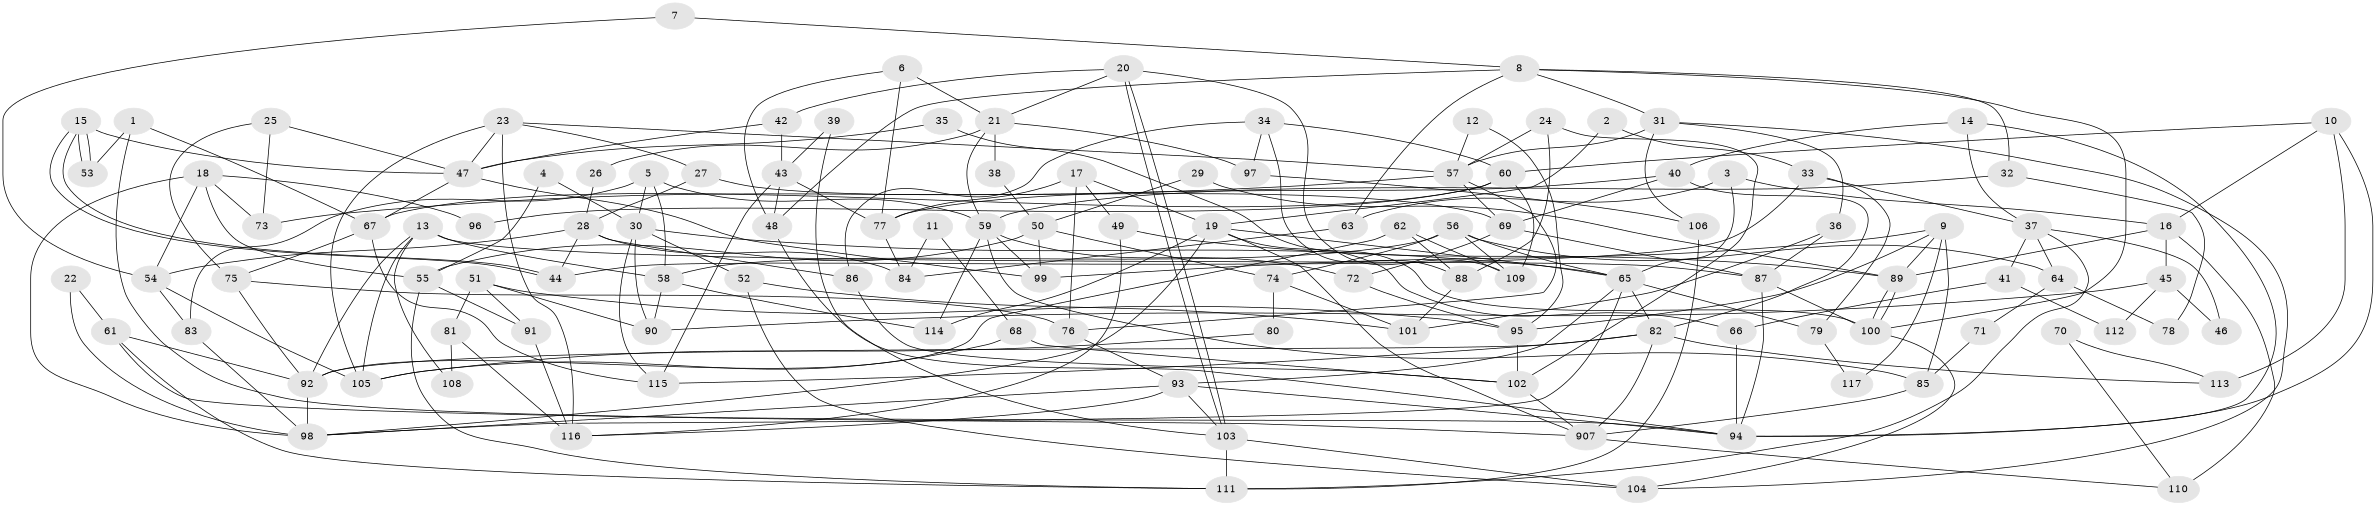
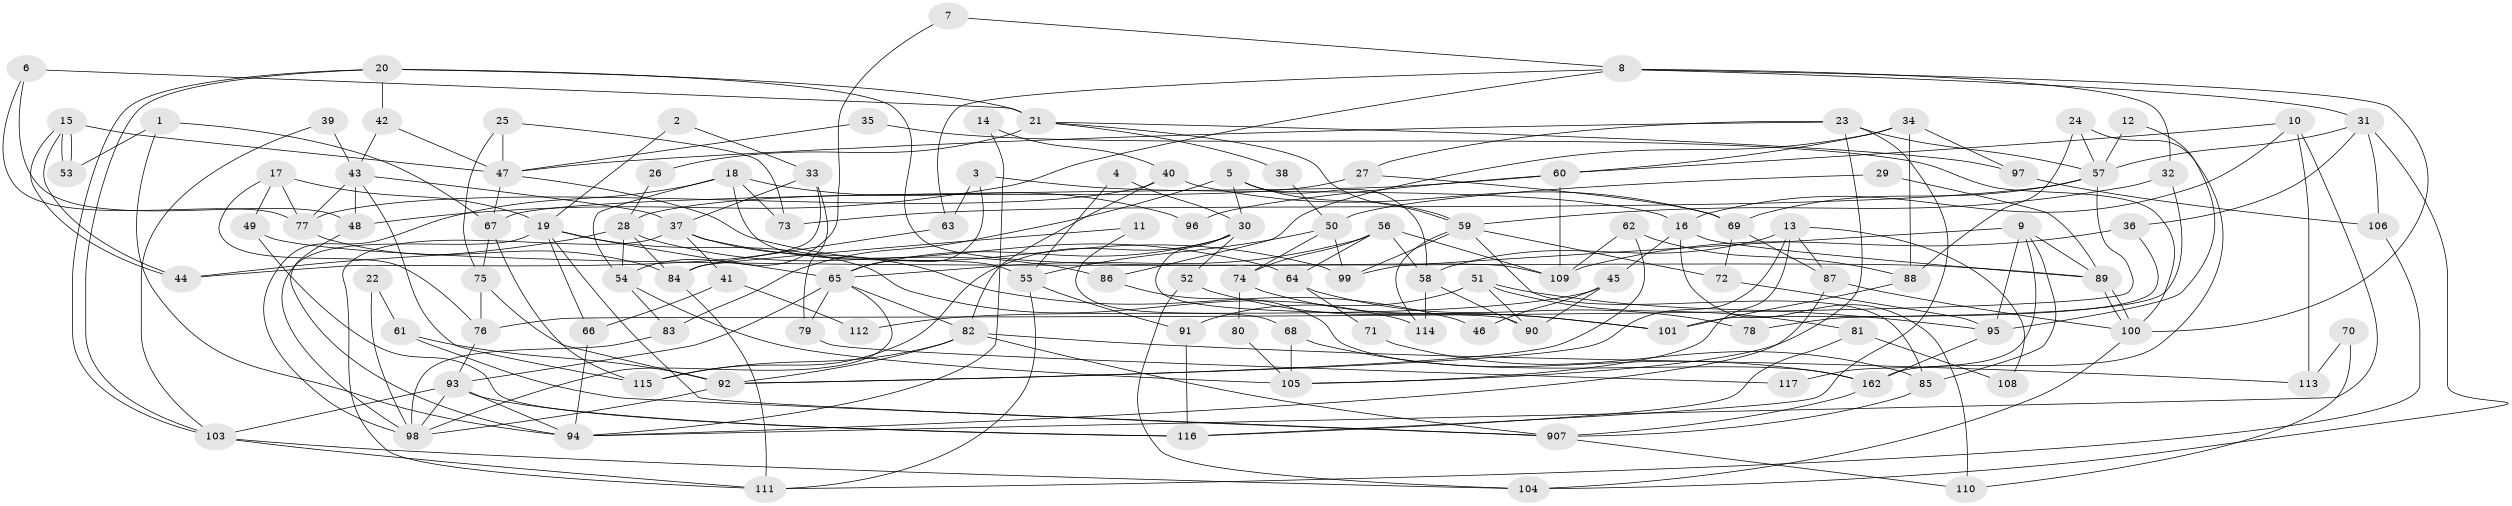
  graph {
    node [color=gray90 style=filled]
    1
    53
    67
    94
    75
    115
    2
    19
    33
    65
    98
    66
    n13 [label=907]
    114
    37
    44
    79
    3
    16
    63
    89
    45
    110
    84
    82
    93
    4
    30
    55
    52
    90
    111
    91
    5
    58
    59
    83
    85
    99
    72
    6
    21
    48
    77
    26
    38
    97
    7
    8
    54
    31
    32
    100
    105
    57
    36
    104
    106
    78
    9
    95
    117
-   102
+   102 [label=162]
    10
    60
    113
    96
    109
    11
    68
    12
    76
    73
    69
    13
    87
    92
    108
    14
    40
    41
    46
    64
    15
    47
    112
    17
    49
    116
    18
    20
    42
    103
    43
    28
    50
    22
    61
    23
    27
    24
    88
    101
    25
    86
    29
    74
    34
    35
    71
    39
    80
    51
    81
    56
    62
    70
    1 -- 53
    1 -- 67
    1 -- 94
    67 -- 75
    67 -- 115
    75 -- 76
    75 -- 92
    2 -- 19
    2 -- 33
    19 -- 65
    19 -- 98
    19 -- 66
    19 -- n13
    19 -- 114
    33 -- 37
    33 -- 44
    33 -- 79
    65 -- 98
    65 -- 79
    65 -- 82
    65 -- 93
    66 -- 94
    n13 -- 110
    37 -- 111
    37 -- 41
    37 -- 46
    37 -- 64
    79 -- 117
    3 -- 65
    3 -- 16
    3 -- 63
    16 -- 89
    16 -- 45
    16 -- 110
    63 -- 84
    89 -- 100
    89 -- 100
    45 -- 90
    45 -- 46
    45 -- 112
-   61 -- 111
+   84 -- 111
    82 -- 115
    82 -- n13
    82 -- 113
    82 -- 92
    93 -- 94
    93 -- 98
    93 -- 116
    93 -- 103
    4 -- 30
    4 -- 55
    30 -- 115
    30 -- 65
    30 -- 52
    30 -- 90
    55 -- 111
    55 -- 91
    52 -- 104
    52 -- 101
    91 -- 116
    5 -- 30
    5 -- 58
    5 -- 59
    5 -- 83
    58 -- 114
    58 -- 90
    59 -- 114
    59 -- 85
    59 -- 99
    59 -- 72
    83 -- 98
    85 -- n13
    72 -- 95
    6 -- 21
    6 -- 48
    6 -- 77
    21 -- 59
    21 -- 26
    21 -- 38
    21 -- 97
    48 -- 94
    77 -- 84
    26 -- 28
    38 -- 50
    97 -- 106
    7 -- 8
    7 -- 54
    8 -- 63
    8 -- 48
    8 -- 31
    8 -- 32
    8 -- 100
    54 -- 83
    54 -- 105
    31 -- 57
    31 -- 36
    31 -- 104
    31 -- 106
    32 -- 59
    32 -- 78
    100 -- 104
    57 -- 76
    57 -- 73
    57 -- 69
-   36 -- 87
+   36 -- 109
    36 -- 101
    106 -- 111
    9 -- 89
    9 -- 85
    9 -- 99
    9 -- 95
    9 -- 117
    95 -- 102
    102 -- n13
    10 -- 94
    10 -- 16
    10 -- 60
    10 -- 113
    60 -- 67
    60 -- 96
    60 -- 109
    11 -- 84
    11 -- 68
    68 -- 105
    68 -- 102
    12 -- 57
    12 -- 95
    76 -- 93
    69 -- 72
    69 -- 87
    13 -- 58
    13 -- 105
    13 -- 87
    13 -- 92
    13 -- 108
    87 -- 94
    87 -- 100
    92 -- 98
    14 -- 94
-   14 -- 37
+   43 -- 37
    14 -- 40
    40 -- 82
    40 -- 77
    40 -- 69
    41 -- 66
    41 -- 112
    64 -- 78
    64 -- 71
    15 -- 53
    15 -- 53
    15 -- 44
    15 -- 44
    15 -- 47
    47 -- 67
    47 -- 99
    17 -- 19
    17 -- 77
    17 -- 76
    17 -- 49
    49 -- 89
    49 -- 116
    18 -- 98
    18 -- 55
    18 -- 54
    18 -- 96
    18 -- 73
    20 -- 21
    20 -- 109
    20 -- 42
    20 -- 103
    20 -- 103
    42 -- 47
    42 -- 43
    103 -- 111
    103 -- 104
    43 -- 115
    43 -- 48
    43 -- 77
    28 -- 44
    28 -- 84
    28 -- 54
    28 -- 86
    50 -- 55
    50 -- 99
    50 -- 74
    22 -- 98
    22 -- 61
    61 -- n13
    61 -- 92
    23 -- 105
    23 -- 57
    23 -- 47
    23 -- 116
    23 -- 27
    27 -- 69
    27 -- 28
    24 -- 57
    24 -- 102
    24 -- 88
    88 -- 101
    25 -- 75
    25 -- 73
    25 -- 47
    86 -- 102
    29 -- 89
    29 -- 50
    74 -- 101
    74 -- 80
    34 -- 97
    34 -- 60
    34 -- 88
    34 -- 86
    35 -- 100
    35 -- 47
    71 -- 85
    39 -- 103
    39 -- 43
    80 -- 105
    51 -- 90
    51 -- 91
    51 -- 95
    51 -- 81
    81 -- 108
    81 -- 116
    56 -- 65
    56 -- 58
    56 -- 109
    56 -- 64
    56 -- 74
    62 -- 109
    62 -- 92
    62 -- 88
    70 -- 110
    70 -- 113
  }
